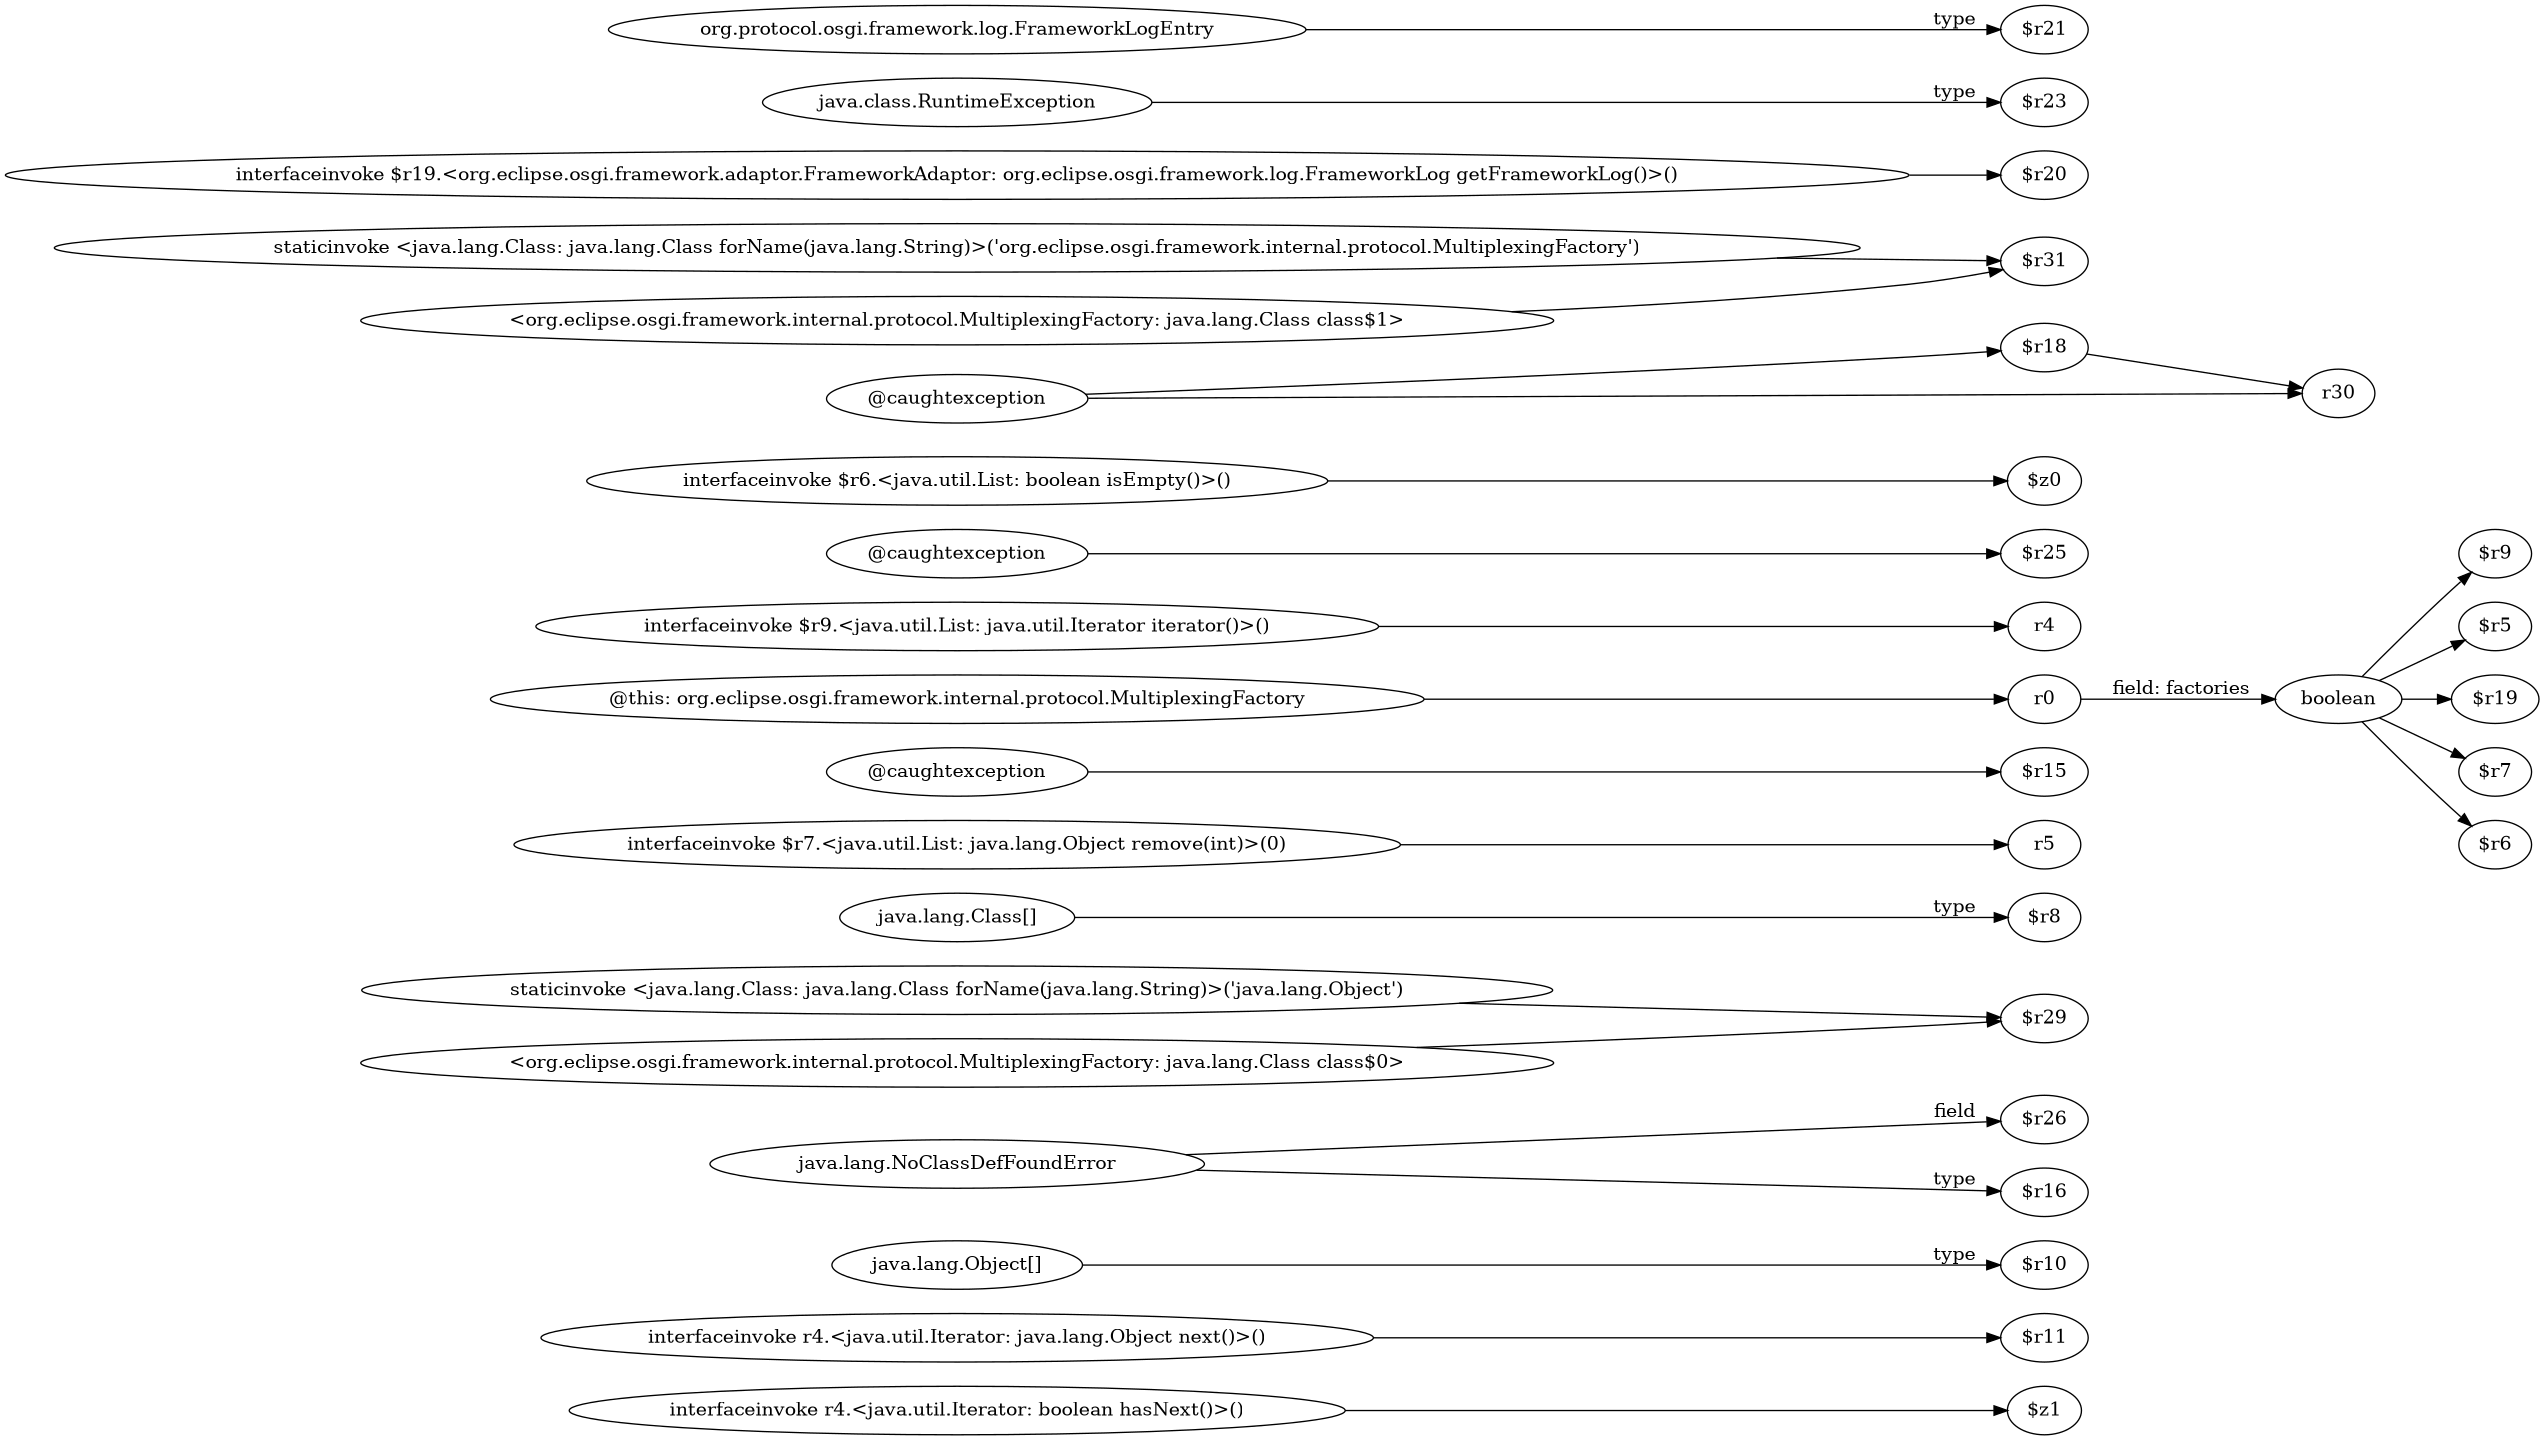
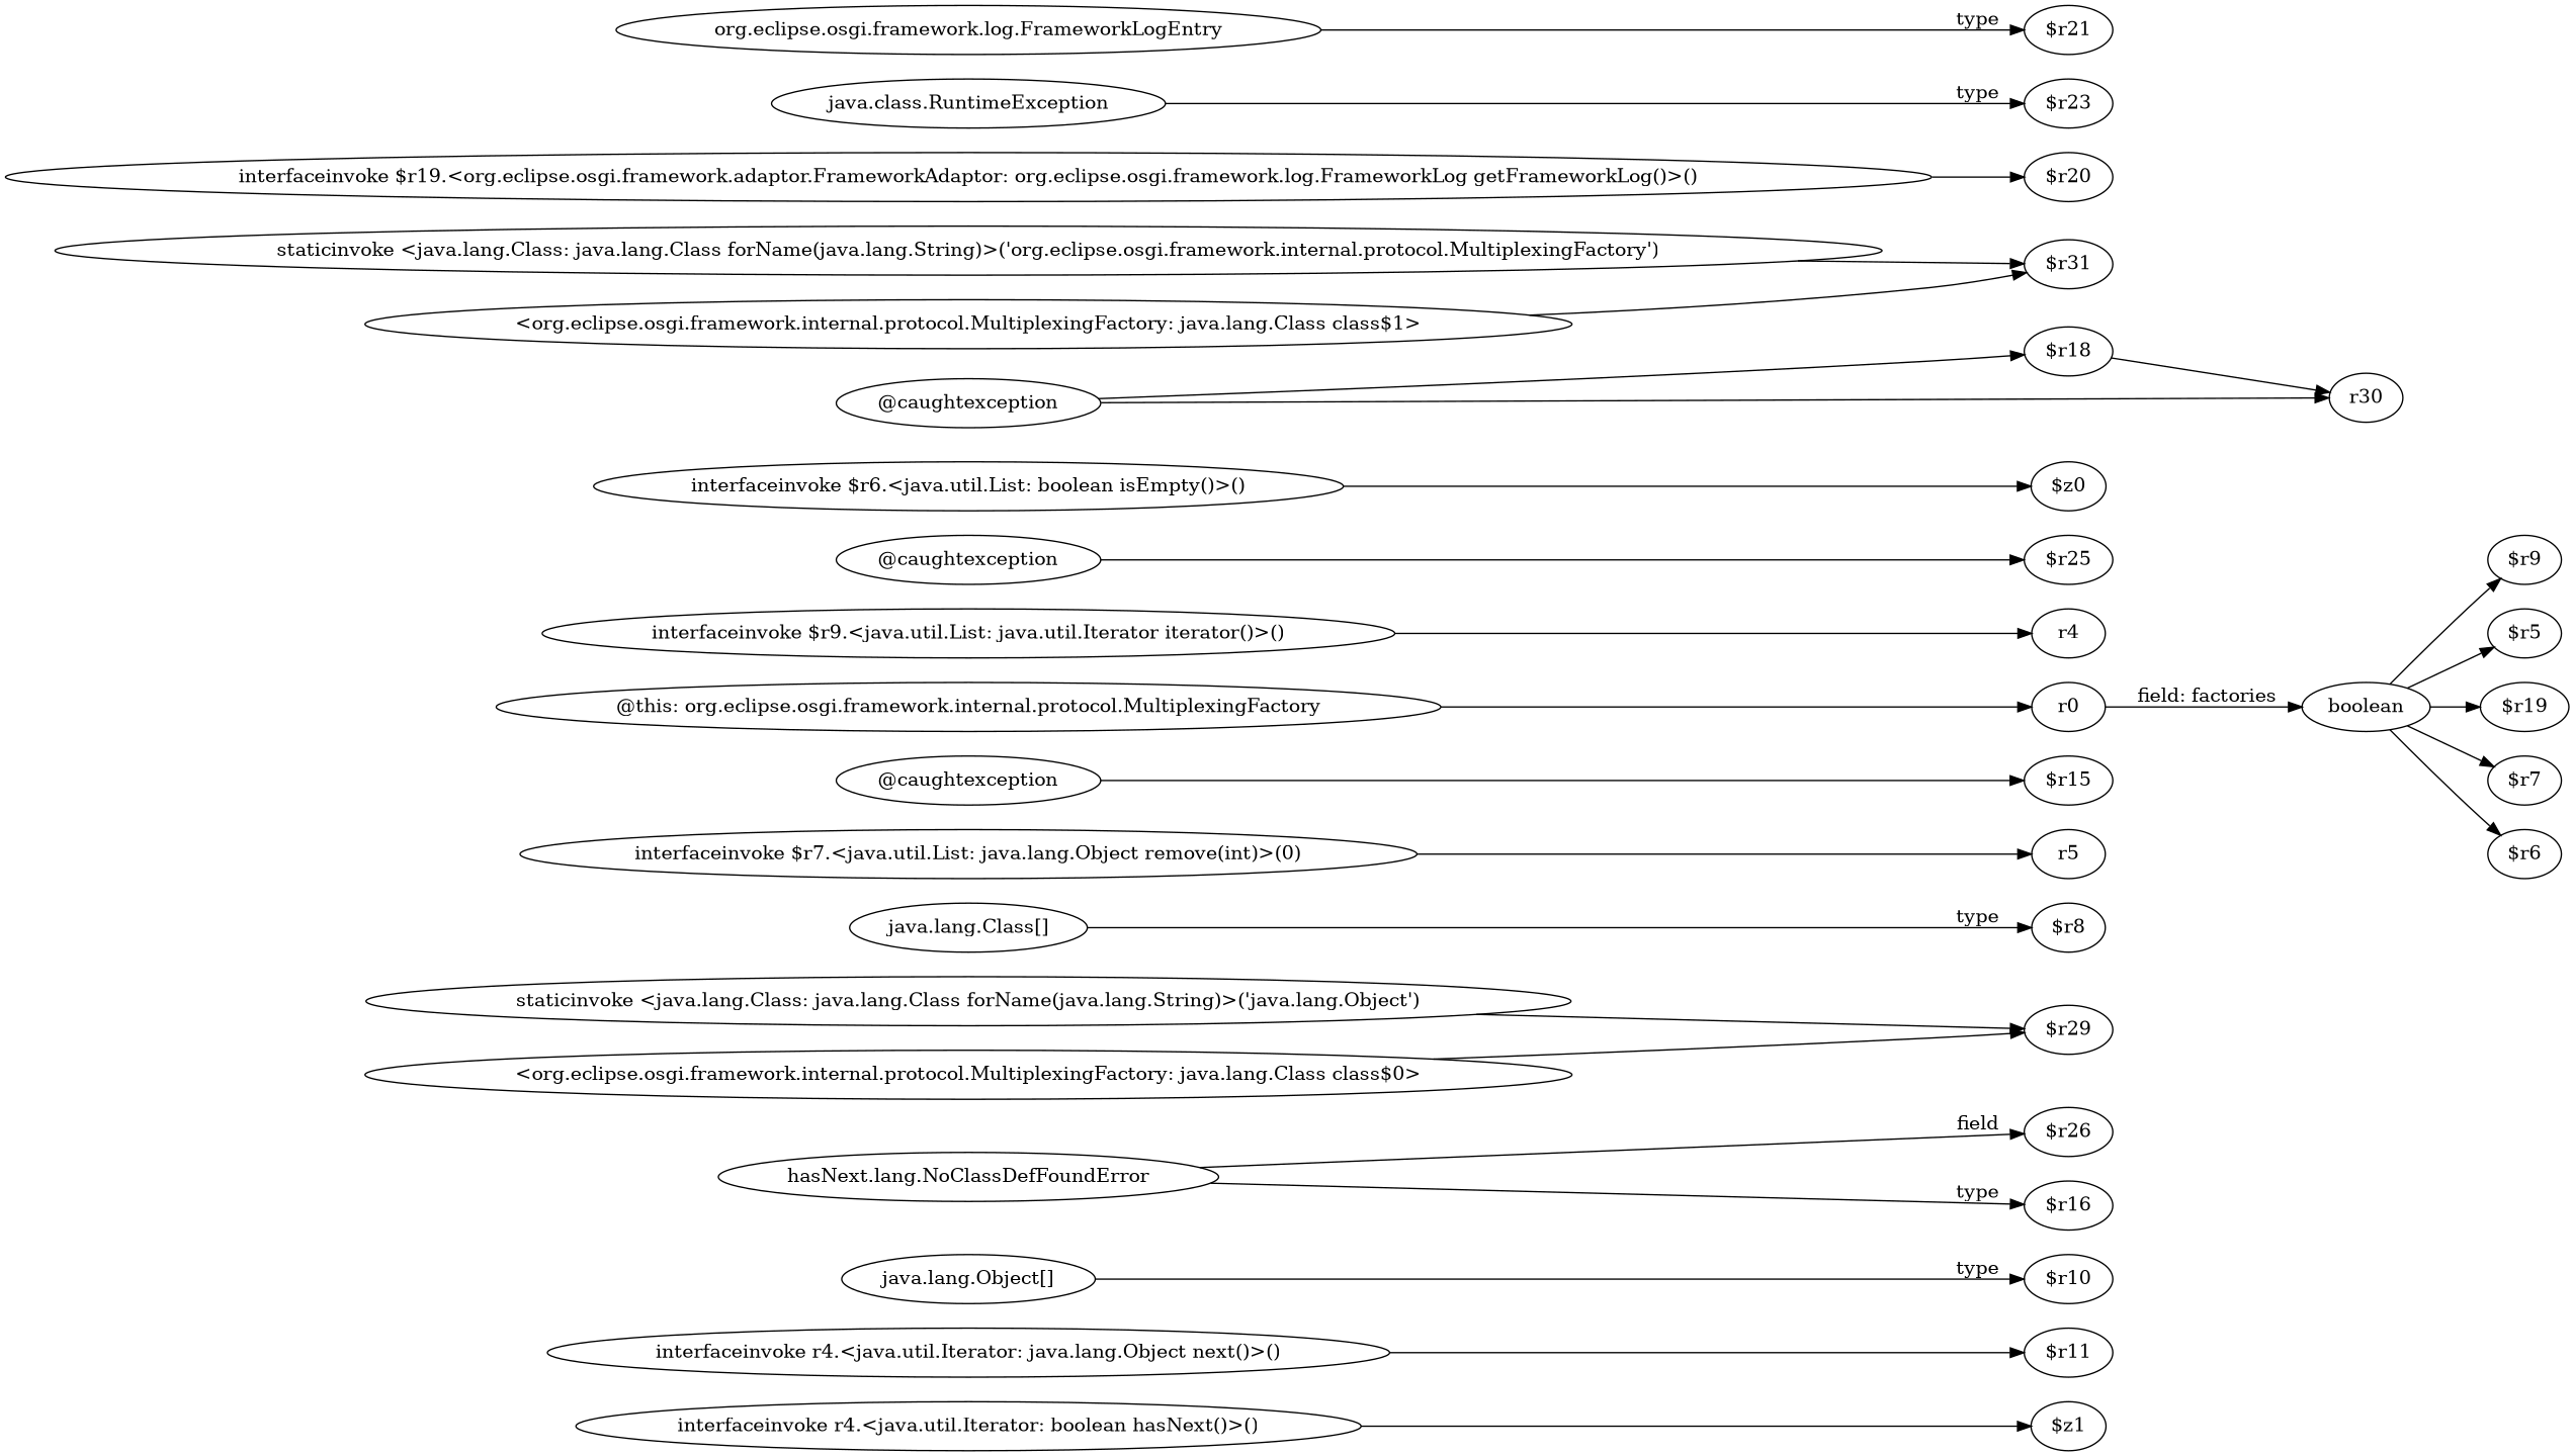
  digraph {
    rankdir=LR
    n1 [label="interfaceinvoke r4.<java.util.Iterator: boolean hasNext()>()"]
    n2 [label="$z1"]
    n3 [label="interfaceinvoke r4.<java.util.Iterator: java.lang.Object next()>()"]
    n4 [label="$r11"]
    n5 [label="java.lang.Object[]"]
    n6 [label="$r10"]
-   n7 [label="java.lang.NoClassDefFoundError"]
+   n7 [label="hasNext.lang.NoClassDefFoundError"]
    n8 [label="$r26"]
    n9 [label="$r16"]
    n10 [label="staticinvoke <java.lang.Class: java.lang.Class forName(java.lang.String)>('java.lang.Object')"]
    n11 [label="$r29"]
    n12 [label="java.lang.Class[]"]
    n13 [label="$r8"]
    n14 [label="interfaceinvoke $r7.<java.util.List: java.lang.Object remove(int)>(0)"]
    n15 [label=r5]
    n16 [label="@caughtexception"]
    n17 [label="$r15"]
    n18 [label=boolean]
    n19 [label="$r9"]
    n20 [label="$r5"]
    n21 [label="$r19"]
    n22 [label="$r7"]
    n23 [label="$r6"]
    n24 [label="interfaceinvoke $r9.<java.util.List: java.util.Iterator iterator()>()"]
    n25 [label=r4]
    n26 [label=r0]
    n27 [label="@caughtexception"]
    n28 [label="$r25"]
    n29 [label="interfaceinvoke $r6.<java.util.List: boolean isEmpty()>()"]
    n30 [label="$z0"]
    n31 [label="$r18"]
    n32 [label=r30]
    n33 [label="@caughtexception"]
    n34 [label="@this: org.eclipse.osgi.framework.internal.protocol.MultiplexingFactory"]
    n35 [label="staticinvoke <java.lang.Class: java.lang.Class forName(java.lang.String)>('org.eclipse.osgi.framework.internal.protocol.MultiplexingFactory')"]
    n36 [label="$r31"]
    n37 [label="interfaceinvoke $r19.<org.eclipse.osgi.framework.adaptor.FrameworkAdaptor: org.eclipse.osgi.framework.log.FrameworkLog getFrameworkLog()>()"]
    n38 [label="$r20"]
    n39 [label="<org.eclipse.osgi.framework.internal.protocol.MultiplexingFactory: java.lang.Class class$1>"]
    n40 [label="<org.eclipse.osgi.framework.internal.protocol.MultiplexingFactory: java.lang.Class class$0>"]
    n41 [label="java.class.RuntimeException"]
    n42 [label="$r23"]
-   n43 [label="org.protocol.osgi.framework.log.FrameworkLogEntry"]
+   n43 [label="org.eclipse.osgi.framework.log.FrameworkLogEntry"]
    n44 [label="$r21"]
    n1 -> n2
    n3 -> n4
    n5 -> n6 [label=type]
    n7 -> n8 [label=field]
    n7 -> n9 [label=type]
    n10 -> n11
    n12 -> n13 [label=type]
    n14 -> n15
    n16 -> n17
    n18 -> n19
    n18 -> n20
    n18 -> n21
    n18 -> n22
    n18 -> n23
    n24 -> n25
    n26 -> n18 [label="field: factories"]
    n27 -> n28
    n29 -> n30
    n31 -> n32
    n33 -> n31
    n33 -> n32
    n34 -> n26
    n35 -> n36
    n37 -> n38
    n39 -> n36
    n40 -> n11
    n41 -> n42 [label=type]
    n43 -> n44 [label=type]
  }
